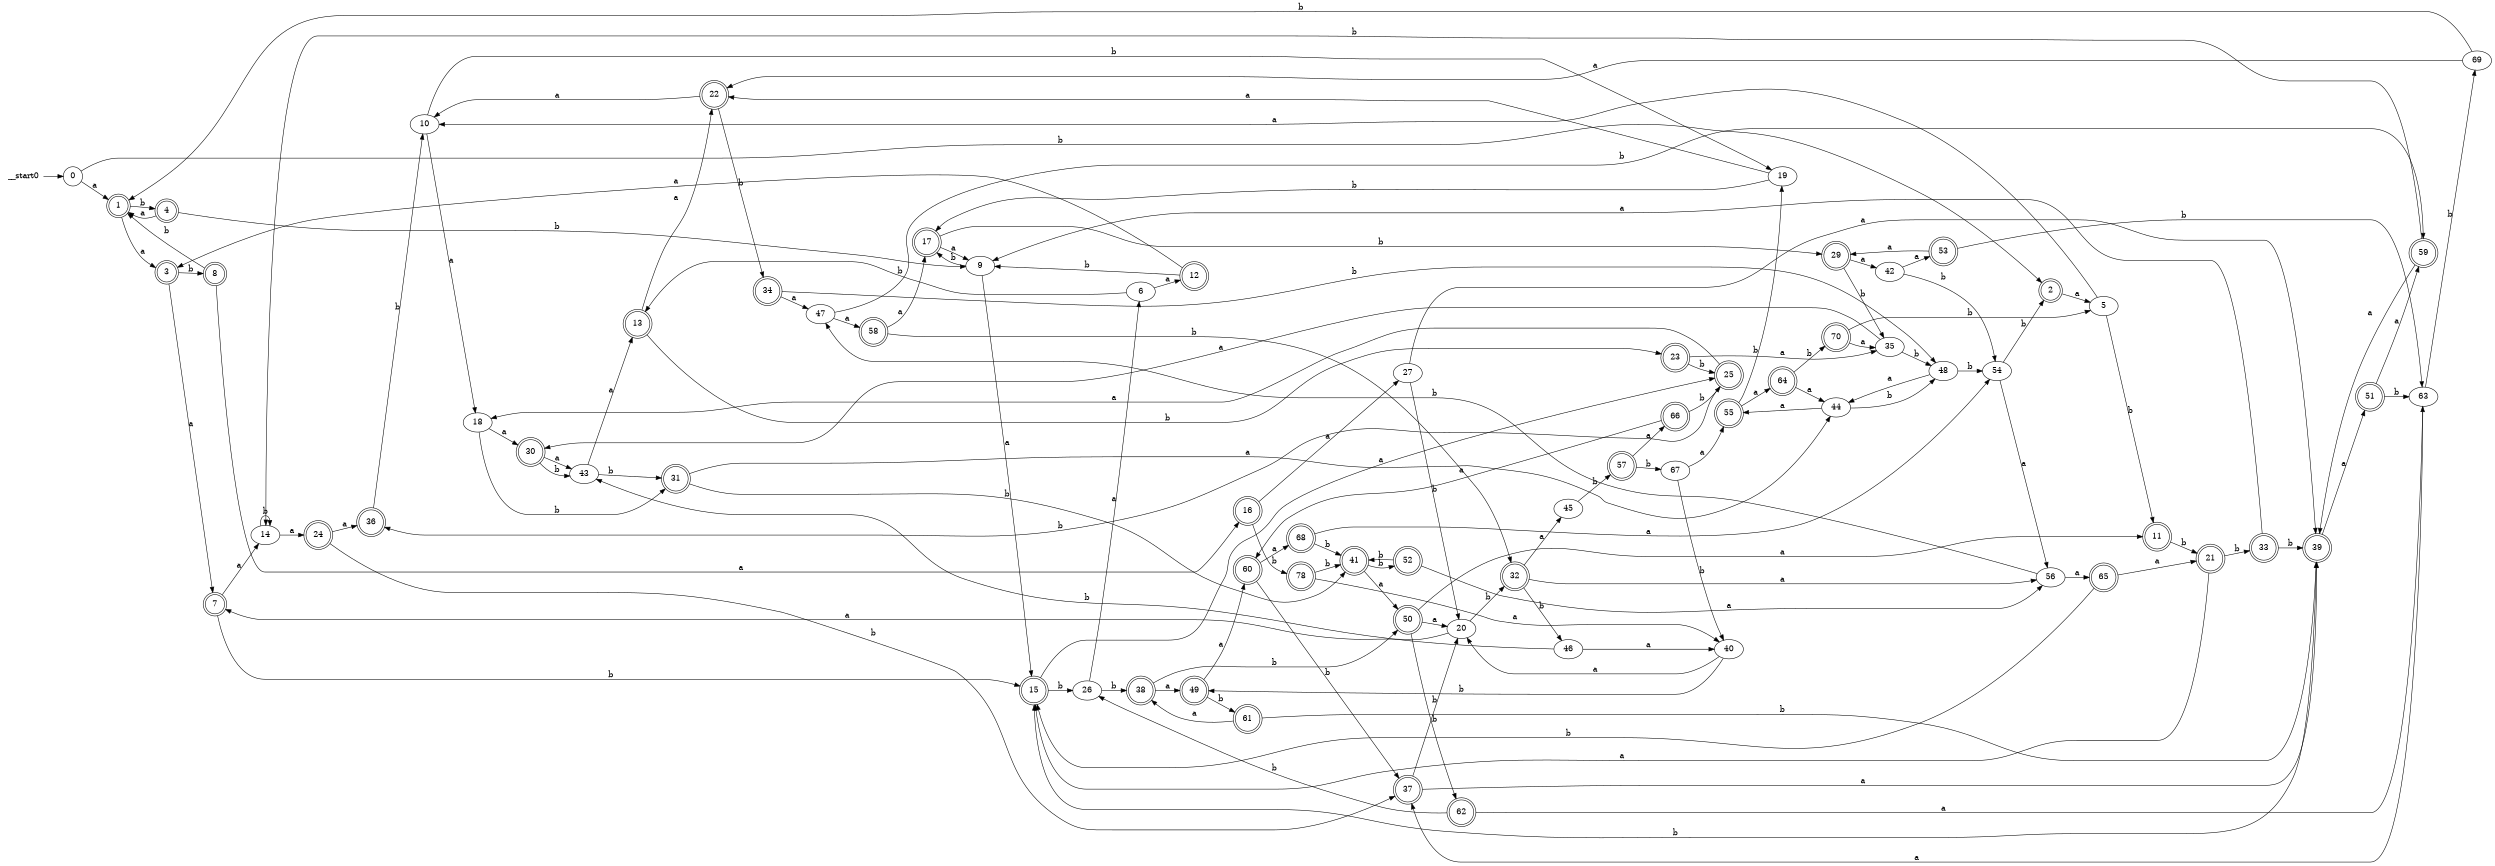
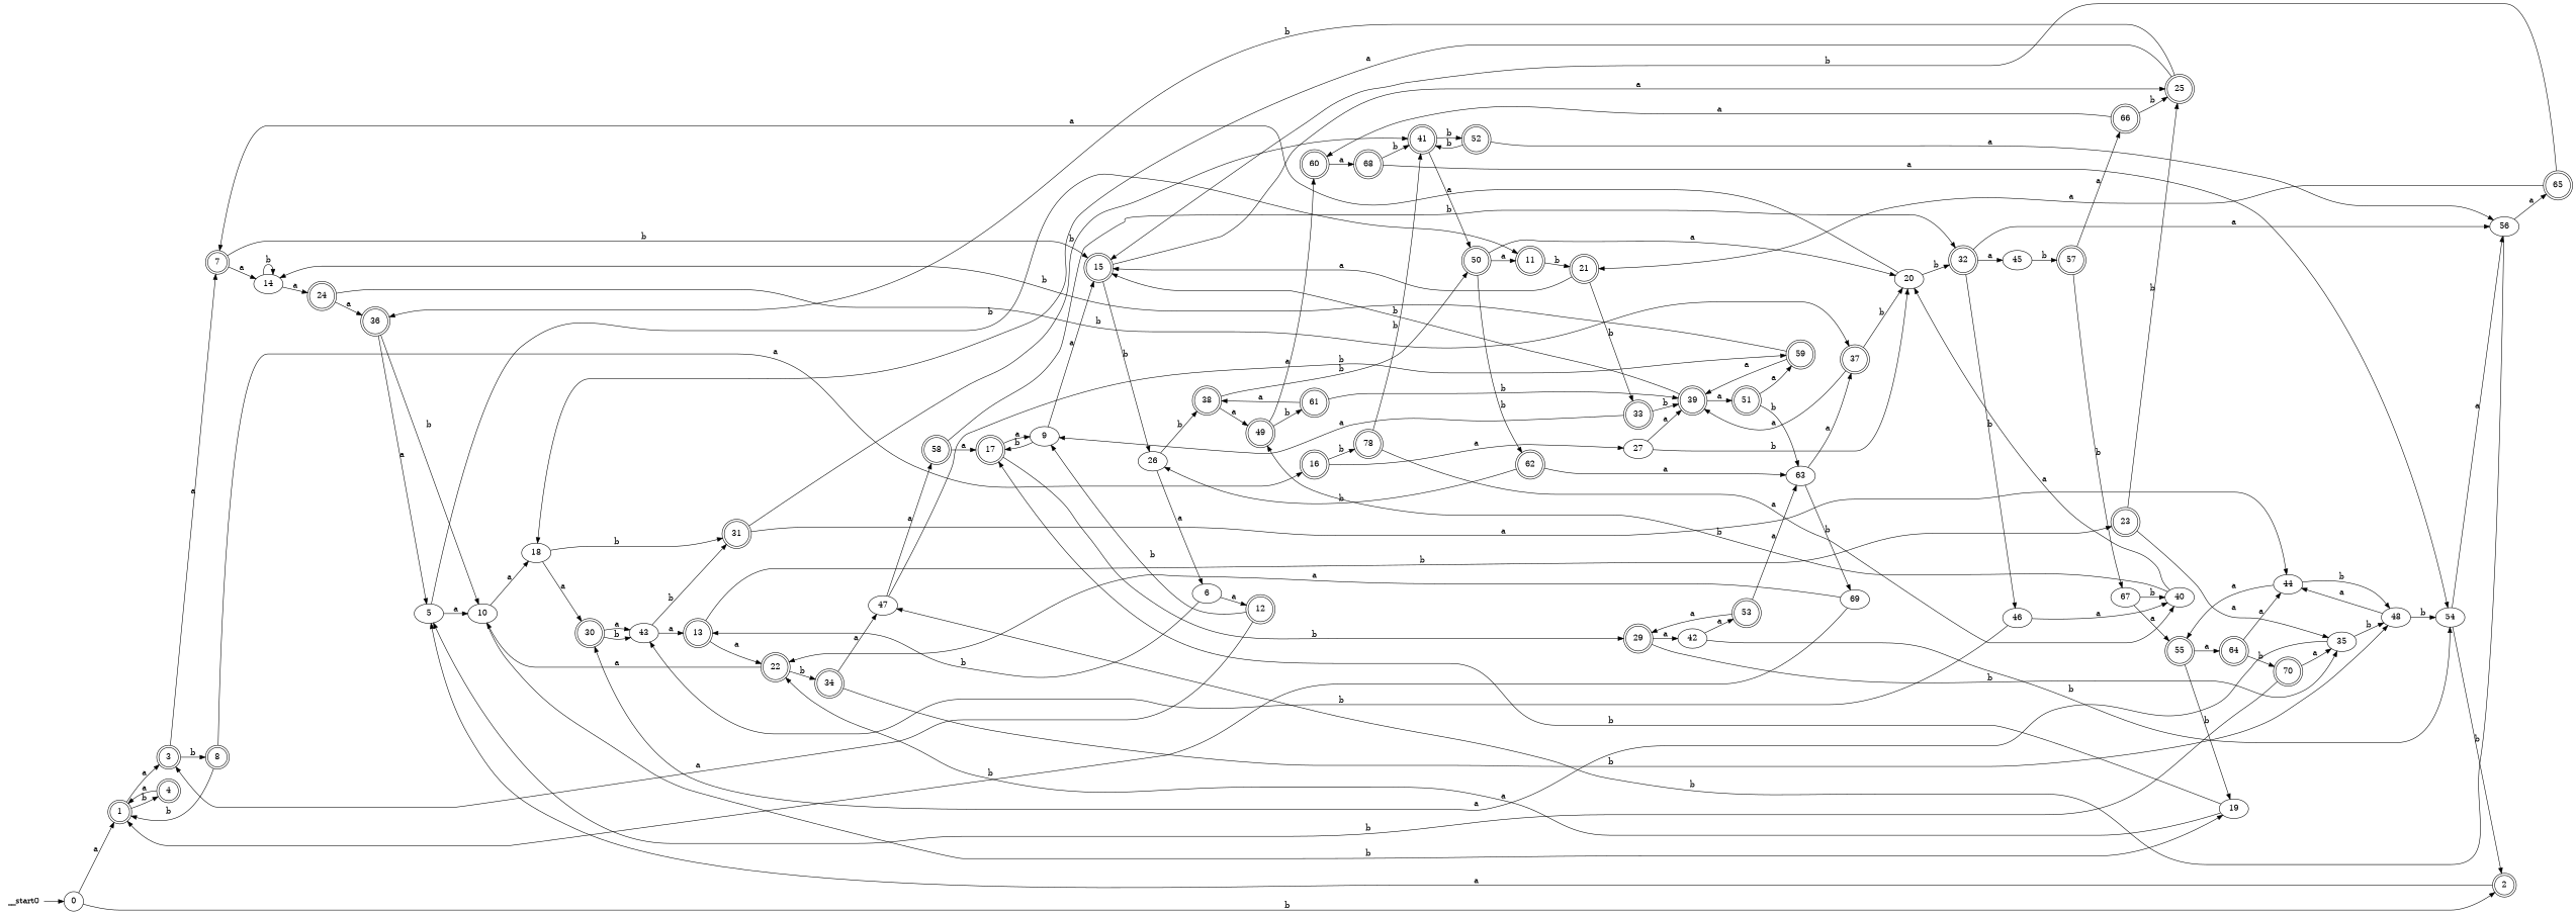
  digraph {
    rankdir=LR
    node [shape=doublecircle]
    __start0 [shape=none]
    0 [shape=circle]
    1
    2
    3
    4
    5 [shape=""]
    7
    8
    9 [shape=""]
    10 [shape=""]
    11
    6 [shape=""]
    12
    13
    14 [shape=""]
    15
    16
    17
    18 [shape=""]
    19 [shape=""]
    21
    22
    23
    24
    25
    26 [shape=""]
    27 [shape=""]
    n29 [label=78]
    29
    30
    31
    20 [shape=""]
    32
    33
    34
    35 [shape=""]
    36
    37
    38
    39
    40 [shape=""]
    41
    42 [shape=""]
    43 [shape=""]
    44 [shape=""]
    45 [shape=""]
    46 [shape=""]
    56 [shape=""]
    47 [shape=""]
    48 [shape=""]
    49
    50
    51
    52
    53
    54 [shape=""]
    55
    57
    58
    59
    60
    61
    62
    63 [shape=""]
    64
    65
    66
    67 [shape=""]
    68
    69 [shape=""]
    70
    __start0 -> 0
    0 -> 1 [label=a]
    0 -> 2 [label=b]
    1 -> 3 [label=a]
    1 -> 4 [label=b]
    2 -> 5 [label=a]
    3 -> 7 [label=a]
    3 -> 8 [label=b]
    4 -> 1 [label=a]
-   4 -> 9 [label=b]
    5 -> 10 [label=a]
    5 -> 11 [label=b]
    7 -> 14 [label=a]
    7 -> 15 [label=b]
    8 -> 1 [label=b]
    8 -> 16 [label=a]
    9 -> 15 [label=a]
    9 -> 17 [label=b]
    10 -> 18 [label=a]
    10 -> 19 [label=b]
    11 -> 21 [label=b]
    6 -> 12 [label=a]
    6 -> 13 [label=b]
    12 -> 3 [label=a]
    12 -> 9 [label=b]
    13 -> 22 [label=a]
    13 -> 23 [label=b]
    14 -> 14 [label=b]
    14 -> 24 [label=a]
    15 -> 25 [label=a]
    15 -> 26 [label=b]
    16 -> 27 [label=a]
    16 -> n29 [label=b]
    17 -> 9 [label=a]
    17 -> 29 [label=b]
    18 -> 30 [label=a]
    18 -> 31 [label=b]
    19 -> 17 [label=b]
    19 -> 22 [label=a]
    21 -> 15 [label=a]
    21 -> 33 [label=b]
    22 -> 10 [label=a]
    22 -> 34 [label=b]
    23 -> 25 [label=b]
    23 -> 35 [label=a]
    24 -> 36 [label=a]
    24 -> 37 [label=b]
    25 -> 18 [label=a]
    25 -> 36 [label=b]
    26 -> 6 [label=a]
    26 -> 38 [label=b]
    27 -> 20 [label=b]
    27 -> 39 [label=a]
    n29 -> 40 [label=a]
    n29 -> 41 [label=b]
    29 -> 35 [label=b]
    29 -> 42 [label=a]
    30 -> 43 [label=a]
    30 -> 43 [label=b]
    31 -> 41 [label=b]
    31 -> 44 [label=a]
    20 -> 7 [label=a]
    20 -> 32 [label=b]
    32 -> 45 [label=a]
    32 -> 46 [label=b]
    32 -> 56 [label=a]
    33 -> 9 [label=a]
    33 -> 39 [label=b]
    34 -> 47 [label=a]
    34 -> 48 [label=b]
    35 -> 30 [label=a]
    35 -> 48 [label=b]
+   36 -> 5 [label=a]
    36 -> 10 [label=b]
    37 -> 20 [label=b]
    37 -> 39 [label=a]
    38 -> 49 [label=a]
    38 -> 50 [label=b]
    39 -> 15 [label=b]
    39 -> 51 [label=a]
    40 -> 20 [label=a]
    40 -> 49 [label=b]
    41 -> 50 [label=a]
    41 -> 52 [label=b]
    42 -> 53 [label=a]
    42 -> 54 [label=b]
    43 -> 13 [label=a]
    43 -> 31 [label=b]
    44 -> 48 [label=b]
    44 -> 55 [label=a]
    45 -> 57 [label=b]
    46 -> 40 [label=a]
    46 -> 43 [label=b]
    56 -> 47 [label=b]
    56 -> 65 [label=a]
    47 -> 58 [label=a]
    47 -> 59 [label=b]
    48 -> 44 [label=a]
    48 -> 54 [label=b]
    49 -> 60 [label=a]
    49 -> 61 [label=b]
    50 -> 11 [label=a]
    50 -> 20 [label=a]
    50 -> 62 [label=b]
    51 -> 59 [label=a]
    51 -> 63 [label=b]
    52 -> 41 [label=b]
    52 -> 56 [label=a]
    53 -> 29 [label=a]
-   53 -> 63 [label=b]
+   53 -> 63 [label=a]
    54 -> 2 [label=b]
    54 -> 56 [label=a]
    55 -> 19 [label=b]
    55 -> 64 [label=a]
    57 -> 66 [label=a]
    57 -> 67 [label=b]
    58 -> 17 [label=a]
    58 -> 32 [label=b]
    59 -> 14 [label=b]
    59 -> 39 [label=a]
-   60 -> 37 [label=b]
    60 -> 68 [label=a]
    61 -> 38 [label=a]
    61 -> 39 [label=b]
    62 -> 26 [label=b]
    62 -> 63 [label=a]
    63 -> 37 [label=a]
    63 -> 69 [label=b]
    64 -> 44 [label=a]
    64 -> 70 [label=b]
    65 -> 15 [label=b]
    65 -> 21 [label=a]
    66 -> 25 [label=b]
    66 -> 60 [label=a]
    67 -> 40 [label=b]
    67 -> 55 [label=a]
    68 -> 41 [label=b]
    68 -> 54 [label=a]
    69 -> 1 [label=b]
    69 -> 22 [label=a]
    70 -> 5 [label=b]
    70 -> 35 [label=a]
  }
